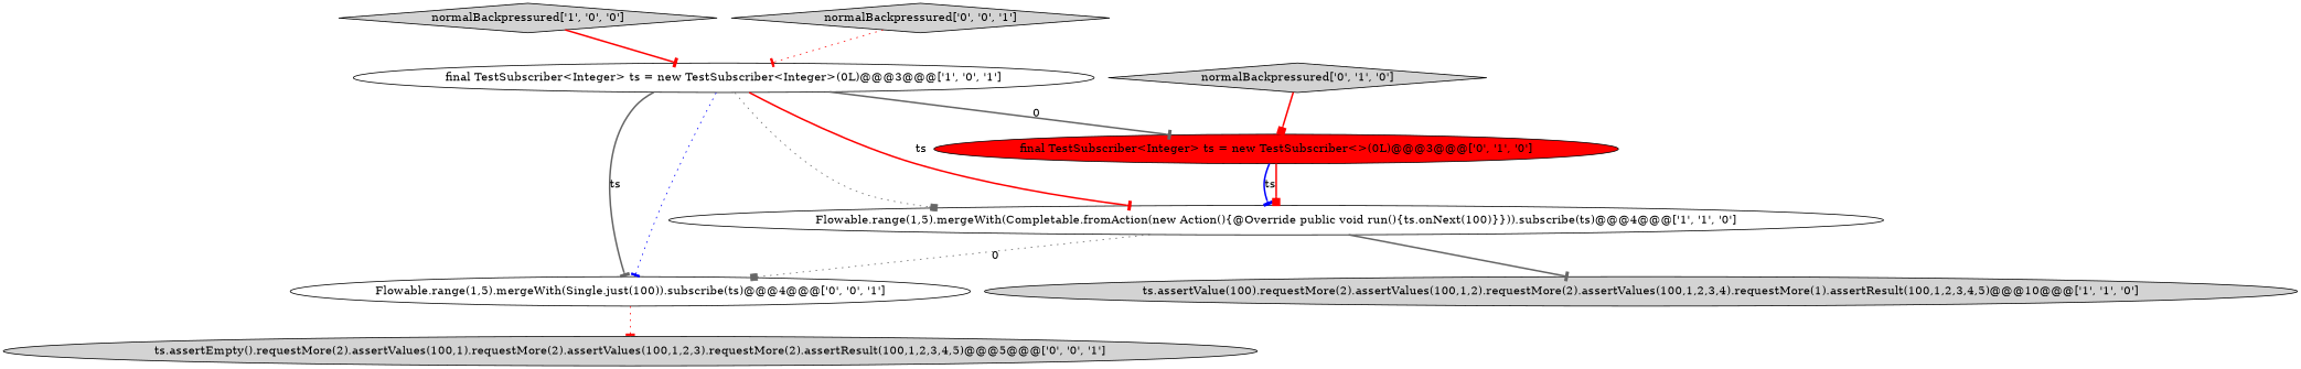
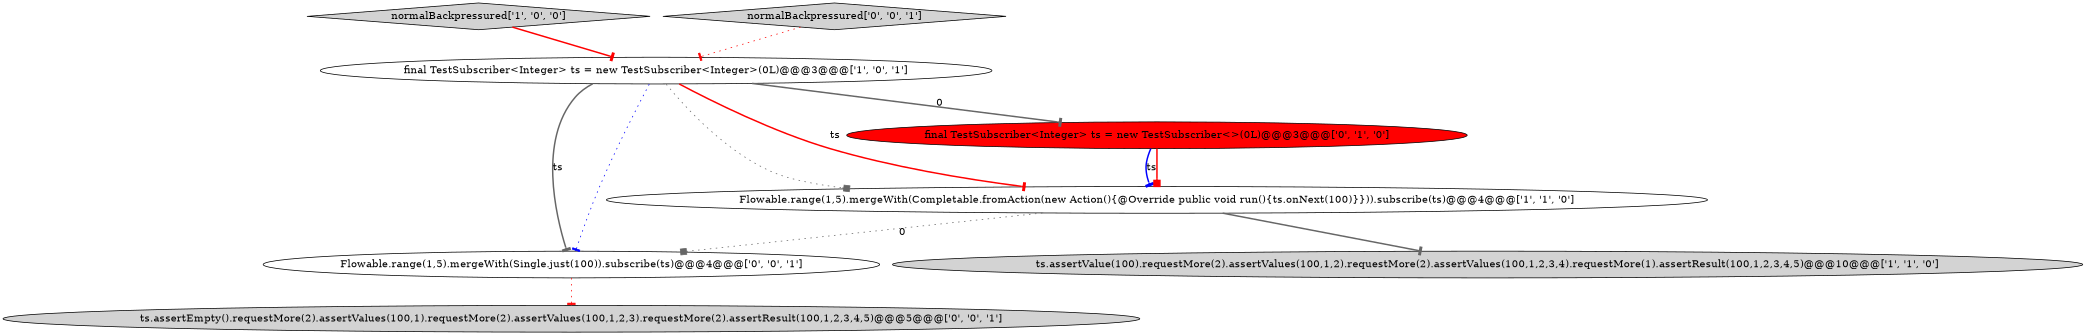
  digraph {
    node [fillcolor=lightgray shape=ellipse style=filled]
    edge [style=bold color=red arrowhead=tee]
    n1 [fillcolor=white label="Flowable.range(1,5).mergeWith(Single.just(100)).subscribe(ts)@@@4@@@['0', '0', '1']"]
    n2 [label="ts.assertEmpty().requestMore(2).assertValues(100,1).requestMore(2).assertValues(100,1,2,3).requestMore(2).assertResult(100,1,2,3,4,5)@@@5@@@['0', '0', '1']"]
    n3 [label="normalBackpressured['1', '0', '0']" shape=diamond]
    n4 [fillcolor=white label="final TestSubscriber<Integer> ts = new TestSubscriber<Integer>(0L)@@@3@@@['1', '0', '1']"]
    n5 [label="normalBackpressured['0', '0', '1']" shape=diamond]
    n6 [fillcolor=red label="final TestSubscriber<Integer> ts = new TestSubscriber<>(0L)@@@3@@@['0', '1', '0']"]
    n7 [fillcolor=white label="Flowable.range(1,5).mergeWith(Completable.fromAction(new Action(){@Override public void run(){ts.onNext(100)}})).subscribe(ts)@@@4@@@['1', '1', '0']"]
    n8 [label="ts.assertValue(100).requestMore(2).assertValues(100,1,2).requestMore(2).assertValues(100,1,2,3,4).requestMore(1).assertResult(100,1,2,3,4,5)@@@10@@@['1', '1', '0']"]
-   n9 [label="normalBackpressured['0', '1', '0']" shape=diamond]
    n1 -> n2 [style=dotted]
    n3 -> n4
    n4 -> n1 [label=ts color=gray40]
    n4 -> n1 [style=dotted color=blue]
    n4 -> n6 [label=0 color=gray40]
    n4 -> n7 [style=dotted color=gray40 arrowhead=box]
    n4 -> n7 [label=ts]
    n5 -> n4 [style=dotted]
    n6 -> n7 [label=ts color=blue]
    n6 -> n7 [arrowhead=box]
    n7 -> n1 [label=0 style=dotted color=gray40 arrowhead=box]
    n7 -> n8 [color=gray40]
-   n9 -> n6 [arrowhead=box]
  }
